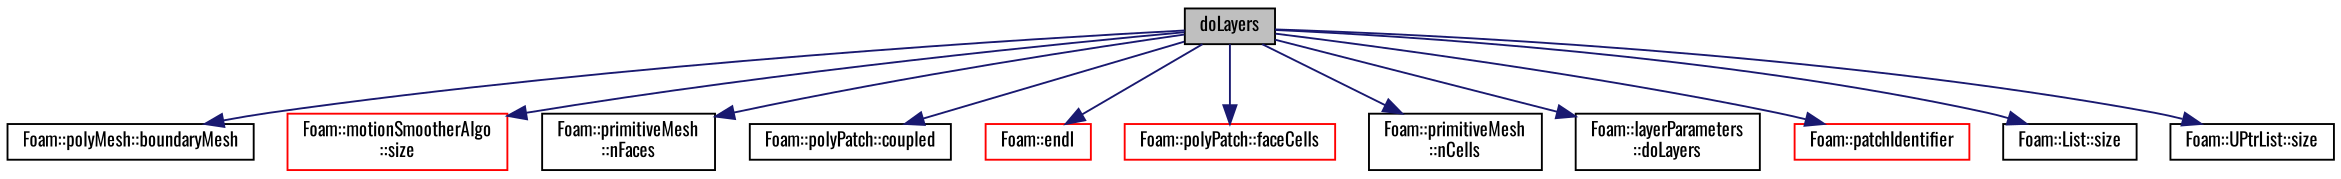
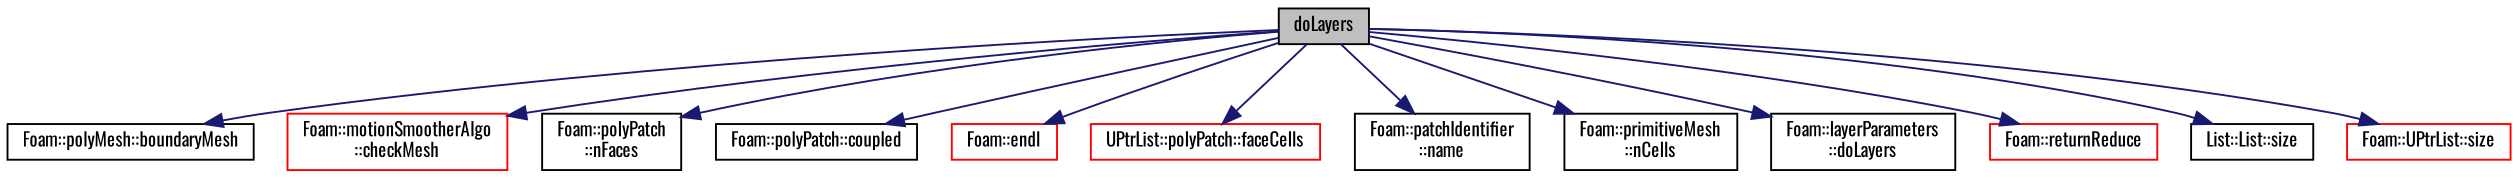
  digraph {
    fontname=Oswald
    rankdir=TB
    node [color=black fontname=Oswald fontsize=10 shape=record]
    edge [color=midnightblue fontname=Oswald fontsize=10 labelfontname=Helvetica labelfontsize=10 style=solid]
    n1 [fillcolor=grey75 fontcolor=black height=0.2 label=doLayers style=filled width=0.4]
    n2 [height=0.2 label="Foam::polyMesh::boundaryMesh" width=0.4]
-   n3 [color=red height=0.2 label="Foam::motionSmootherAlgo\l::size" width=0.4]
-   n4 [height=0.2 label="Foam::primitiveMesh\l::nFaces" width=0.4]
+   n3 [color=red height=0.2 label="Foam::motionSmootherAlgo\l::checkMesh" width=0.4]
+   n4 [height=0.2 label="Foam::polyPatch\l::nFaces" width=0.4]
    n5 [height=0.2 label="Foam::polyPatch::coupled" width=0.4]
    n6 [color=red height=0.2 label="Foam::endl" width=0.4]
-   n7 [color=red height=0.2 label="Foam::polyPatch::faceCells" width=0.4]
+   n7 [color=red height=0.2 label="UPtrList::polyPatch::faceCells" width=0.4]
+   n8 [height=0.2 label="Foam::patchIdentifier\l::name" width=0.4]
    n9 [height=0.2 label="Foam::primitiveMesh\l::nCells" width=0.4]
    n10 [height=0.2 label="Foam::layerParameters\l::doLayers" width=0.4]
-   n11 [color=red height=0.2 label="Foam::patchIdentifier" width=0.4]
-   n12 [height=0.2 label="Foam::List::size" width=0.4]
-   n13 [height=0.2 label="Foam::UPtrList::size" width=0.4]
+   n11 [color=red height=0.2 label="Foam::returnReduce" width=0.4]
+   n12 [height=0.2 label="List::List::size" width=0.4]
+   n13 [color=red height=0.2 label="Foam::UPtrList::size" width=0.4]
    n1 -> n2
    n1 -> n3
    n1 -> n4
    n1 -> n5
    n1 -> n6
    n1 -> n7
+   n1 -> n8
    n1 -> n9
    n1 -> n10
    n1 -> n11
    n1 -> n12
    n1 -> n13
  }
